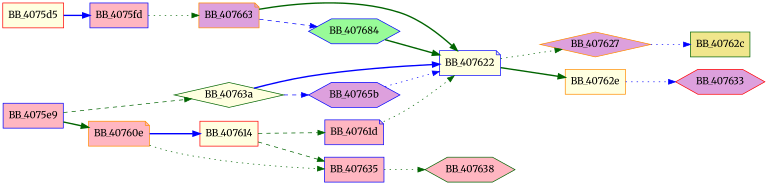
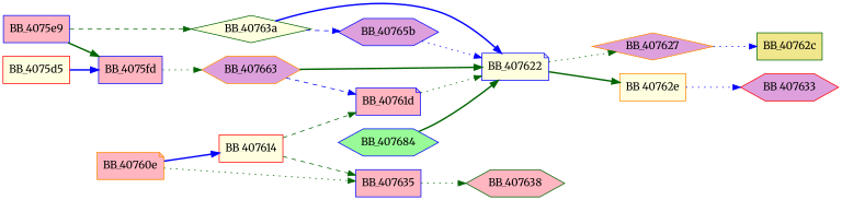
  digraph {
    fontname=Merriweather
    rankdir=LR
    node [color=blue fillcolor=lightpink fontname=Merriweather shape=box style=filled]
    edge [color=darkgreen fontname=Merriweather style=dotted]
    BB_4075d5 [color=red fillcolor=lightyellow]
    BB_4075fd
-   BB_407663 [color=darkorange fillcolor=plum shape=note]
+   BB_407663 [color=darkorange fillcolor=plum shape=hexagon]
    BB_407622 [fillcolor=lightyellow shape=note]
    BB_407684 [fillcolor=palegreen shape=hexagon]
    BB_4075e9
    BB_40763a [color=darkgreen fillcolor=lightyellow shape=diamond]
    BB_40765b [fillcolor=plum shape=hexagon]
    BB_407627 [color=darkorange fillcolor=plum shape=diamond]
    BB_40762e [color=darkorange fillcolor=lightyellow]
    BB_40760e [color=darkorange shape=note]
    BB_407614 [color=red fillcolor=lightyellow]
    BB_407635
    BB_407638 [color=darkgreen shape=hexagon]
    BB_40761d [shape=note]
    BB_40762c [color=darkgreen fillcolor=khaki]
    BB_407633 [color=red fillcolor=plum shape=hexagon]
    BB_4075d5 -> BB_4075fd [color=blue style=bold]
    BB_4075fd -> BB_407663
    BB_407663 -> BB_407622 [style=bold]
-   BB_407663 -> BB_407684 [color=blue style=dashed]
+   BB_407663 -> BB_40761d [color=blue style=dashed]
    BB_407622 -> BB_407627
    BB_407622 -> BB_40762e [style=bold]
    BB_407684 -> BB_407622 [style=bold]
-   BB_4075e9 -> BB_40760e [style=bold]
+   BB_4075e9 -> BB_4075fd [style=bold]
    BB_4075e9 -> BB_40763a [style=dashed]
    BB_40763a -> BB_407622 [color=blue style=bold]
    BB_40763a -> BB_40765b [color=blue style=dashed]
    BB_40765b -> BB_407622 [color=blue]
    BB_407627 -> BB_40762c [color=blue]
    BB_40762e -> BB_407633 [color=blue]
    BB_40760e -> BB_407614 [color=blue style=bold]
    BB_40760e -> BB_407635
    BB_407614 -> BB_407635 [style=dashed]
    BB_407614 -> BB_40761d [style=dashed]
    BB_407635 -> BB_407638
    BB_40761d -> BB_407622
  }
